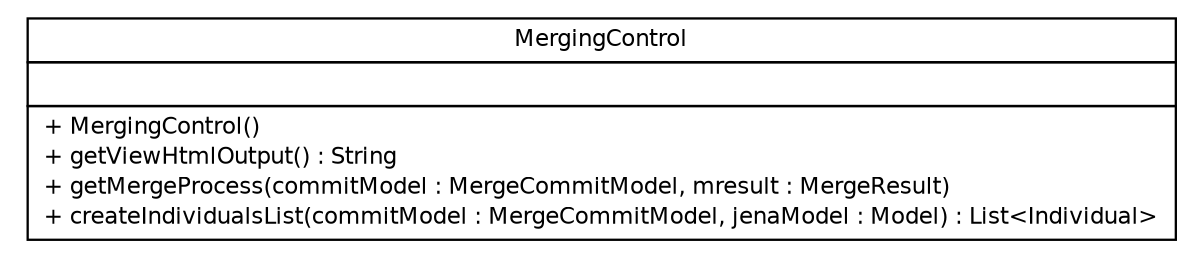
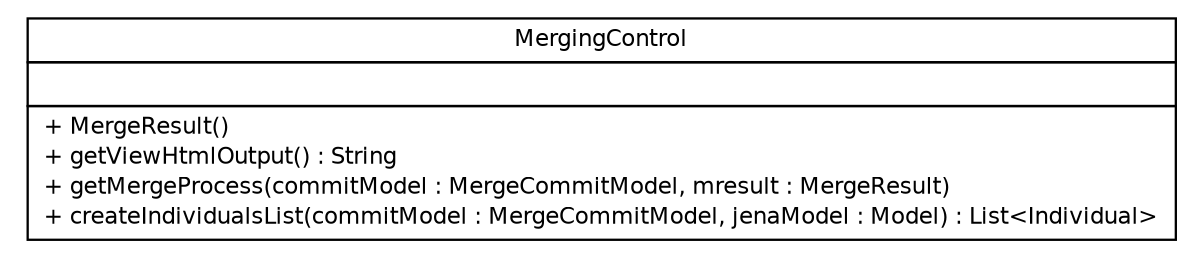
  digraph {
    nodesep=0.25
    ranksep=0.5
-   n1 [fontcolor=black fontname=Helvetica fontsize=10.0 label=<<table title="de.tud.plt.r43ples.merging.ui.MergingControl" border="0" cellborder="1" cellspacing="0" cellpadding="2" port="p" href="./MergingControl.html"> 		<tr><td><table border="0" cellspacing="0" cellpadding="1"> <tr><td align="center" balign="center"> MergingControl </td></tr> 		</table></td></tr> 		<tr><td><table border="0" cellspacing="0" cellpadding="1"> <tr><td align="left" balign="left">  </td></tr> 		</table></td></tr> 		<tr><td><table border="0" cellspacing="0" cellpadding="1"> <tr><td align="left" balign="left"> + MergingControl() </td></tr> <tr><td align="left" balign="left"> + getViewHtmlOutput() : String </td></tr> <tr><td align="left" balign="left"> + getMergeProcess(commitModel : MergeCommitModel, mresult : MergeResult) </td></tr> <tr><td align="left" balign="left"> + createIndividualsList(commitModel : MergeCommitModel, jenaModel : Model) : List&lt;Individual&gt; </td></tr> 		</table></td></tr> 		</table>> shape=plaintext]
+   n1 [fontcolor=black fontname=Helvetica fontsize=10.0 label=<<table title="de.tud.plt.r43ples.merging.ui.MergingControl" border="0" cellborder="1" cellspacing="0" cellpadding="2" port="p" href="./MergingControl.html"> 		<tr><td><table border="0" cellspacing="0" cellpadding="1"> <tr><td align="center" balign="center"> MergingControl </td></tr> 		</table></td></tr> 		<tr><td><table border="0" cellspacing="0" cellpadding="1"> <tr><td align="left" balign="left">  </td></tr> 		</table></td></tr> 		<tr><td><table border="0" cellspacing="0" cellpadding="1"> <tr><td align="left" balign="left"> + MergeResult() </td></tr> <tr><td align="left" balign="left"> + getViewHtmlOutput() : String </td></tr> <tr><td align="left" balign="left"> + getMergeProcess(commitModel : MergeCommitModel, mresult : MergeResult) </td></tr> <tr><td align="left" balign="left"> + createIndividualsList(commitModel : MergeCommitModel, jenaModel : Model) : List&lt;Individual&gt; </td></tr> 		</table></td></tr> 		</table>> shape=plaintext]
  }
